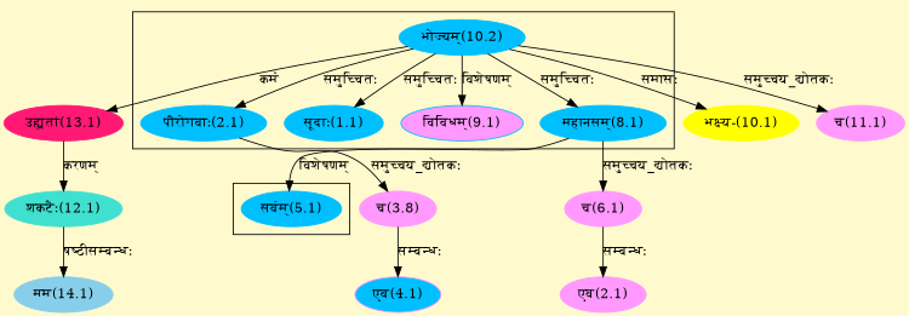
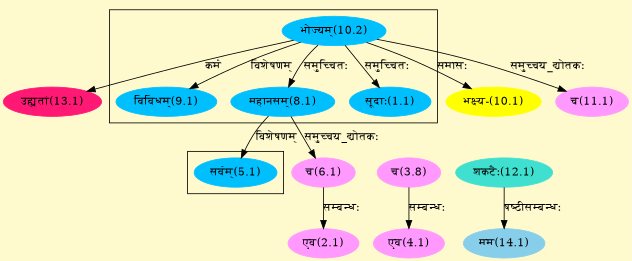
  digraph {
    bgcolor=lemonchiffon1
    compound=true
    rankdir=BT
    node [color="#00BFFF" style=filled]
    edge [dir=back]
    n1 [label="सूदाः(1.1)"]
    n2 [label="भोज्यम्(10.2)"]
-   n3 [label="पौरोगवाः(2.1)"]
    n4 [label="महानसम्(8.1)"]
-   n5 [label="विविधम्(9.1)" fillcolor="#FF99FF"]
+   n5 [label="विविधम्(9.1)"]
    n6 [label="सर्वम्(5.1)"]
    n7 [color="#FF1975" label="उह्यतां(13.1)"]
    n8 [color="#FF99FF" label="च(3.8)"]
-   n9 [color="#FF99FF" label="एव(4.1)" fillcolor="#00BFFF"]
+   n9 [color="#FF99FF" label="एव(4.1)"]
    n10 [color="#FF99FF" label="च(6.1)"]
    n11 [color="#FF99FF" label="एव(2.1)"]
    n12 [color="#FFFF00" label="भक्ष्य-(10.1)"]
    n13 [color="#FF99FF" label="च(11.1)"]
    n14 [color="#40E0D0" label="शकटैः(12.1)"]
    n15 [color="#87CEEB" label="मम(14.1)"]
    subgraph cluster_1 {
      n1
      n2
-     n3
      n4
      n5
    }
    subgraph cluster_2 {
      n6
    }
    n1 -> n2 [label="समुच्चितः"]
-   n3 -> n2 [label="समुच्चितः"]
    n4 -> n2 [label="समुच्चितः"]
    n5 -> n2 [label="विशेषणम्"]
    n6 -> n4 [label="विशेषणम्"]
    n7 -> n2 [label="कर्म"]
-   n8 -> n3 [label="समुच्चय_द्योतकः"]
    n9 -> n8 [label="सम्बन्धः"]
    n10 -> n4 [label="समुच्चय_द्योतकः"]
    n11 -> n10 [label="सम्बन्धः"]
    n12 -> n2 [label="समासः"]
    n13 -> n2 [label="समुच्चय_द्योतकः"]
-   n14 -> n7 [label="करणम्"]
    n15 -> n14 [label="षष्ठीसम्बन्धः"]
  }
